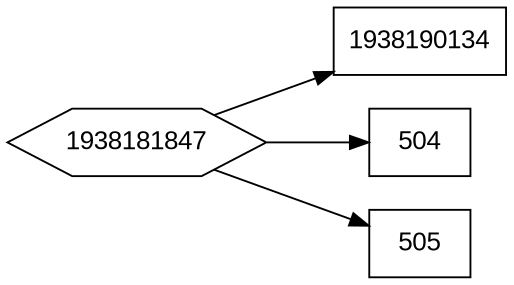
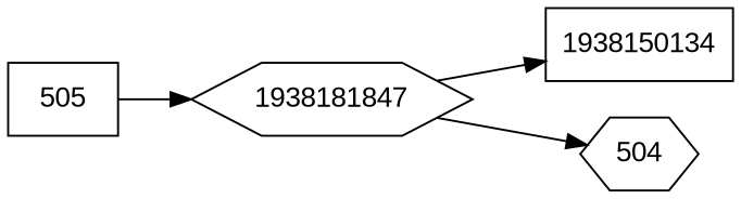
  strict digraph {
    fontname="Liberation Sans"
    rankdir=LR
    node [fontname="Liberation Sans" shape=hexagon]
    edge [fontname="Liberation Sans"]
    1938181847
-   1938150134 [shape=box label=1938190134]
-   504 [shape=box]
+   1938150134 [shape=box]
+   504
    505 [shape=box]
    1938181847 -> 1938150134
    1938181847 -> 504
-   1938181847 -> 505
+   505 -> 1938181847
  }
